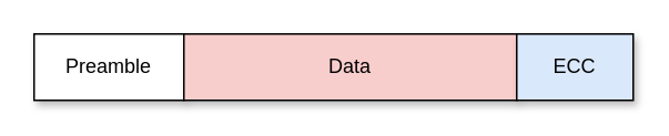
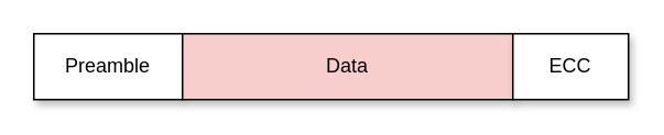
  <mxCell id="0" />
  <mxCell id="1" parent="0" />
  <mxCell id="2" value="Preamble" style="rounded=0;whiteSpace=wrap;html=1;shadow=1;" vertex="1" parent="1"><mxGeometry x="20" y="20" width="90" height="40" as="geometry" /></mxCell>
  <mxCell id="3" value="Data" style="rounded=0;whiteSpace=wrap;html=1;shadow=1;fillColor=#f8cecc;" vertex="1" parent="1"><mxGeometry x="110" y="20" width="200" height="40" as="geometry" /></mxCell>
- <mxCell id="4" value="ECC" style="rounded=0;whiteSpace=wrap;html=1;shadow=1;fillColor=#dae8fc;" vertex="1" parent="1"><mxGeometry x="310" y="20" width="70" height="40" as="geometry" /></mxCell>
+ <mxCell id="4" value="ECC" style="rounded=0;whiteSpace=wrap;html=1;shadow=1;" vertex="1" parent="1"><mxGeometry x="310" y="20" width="70" height="40" as="geometry" /></mxCell>
